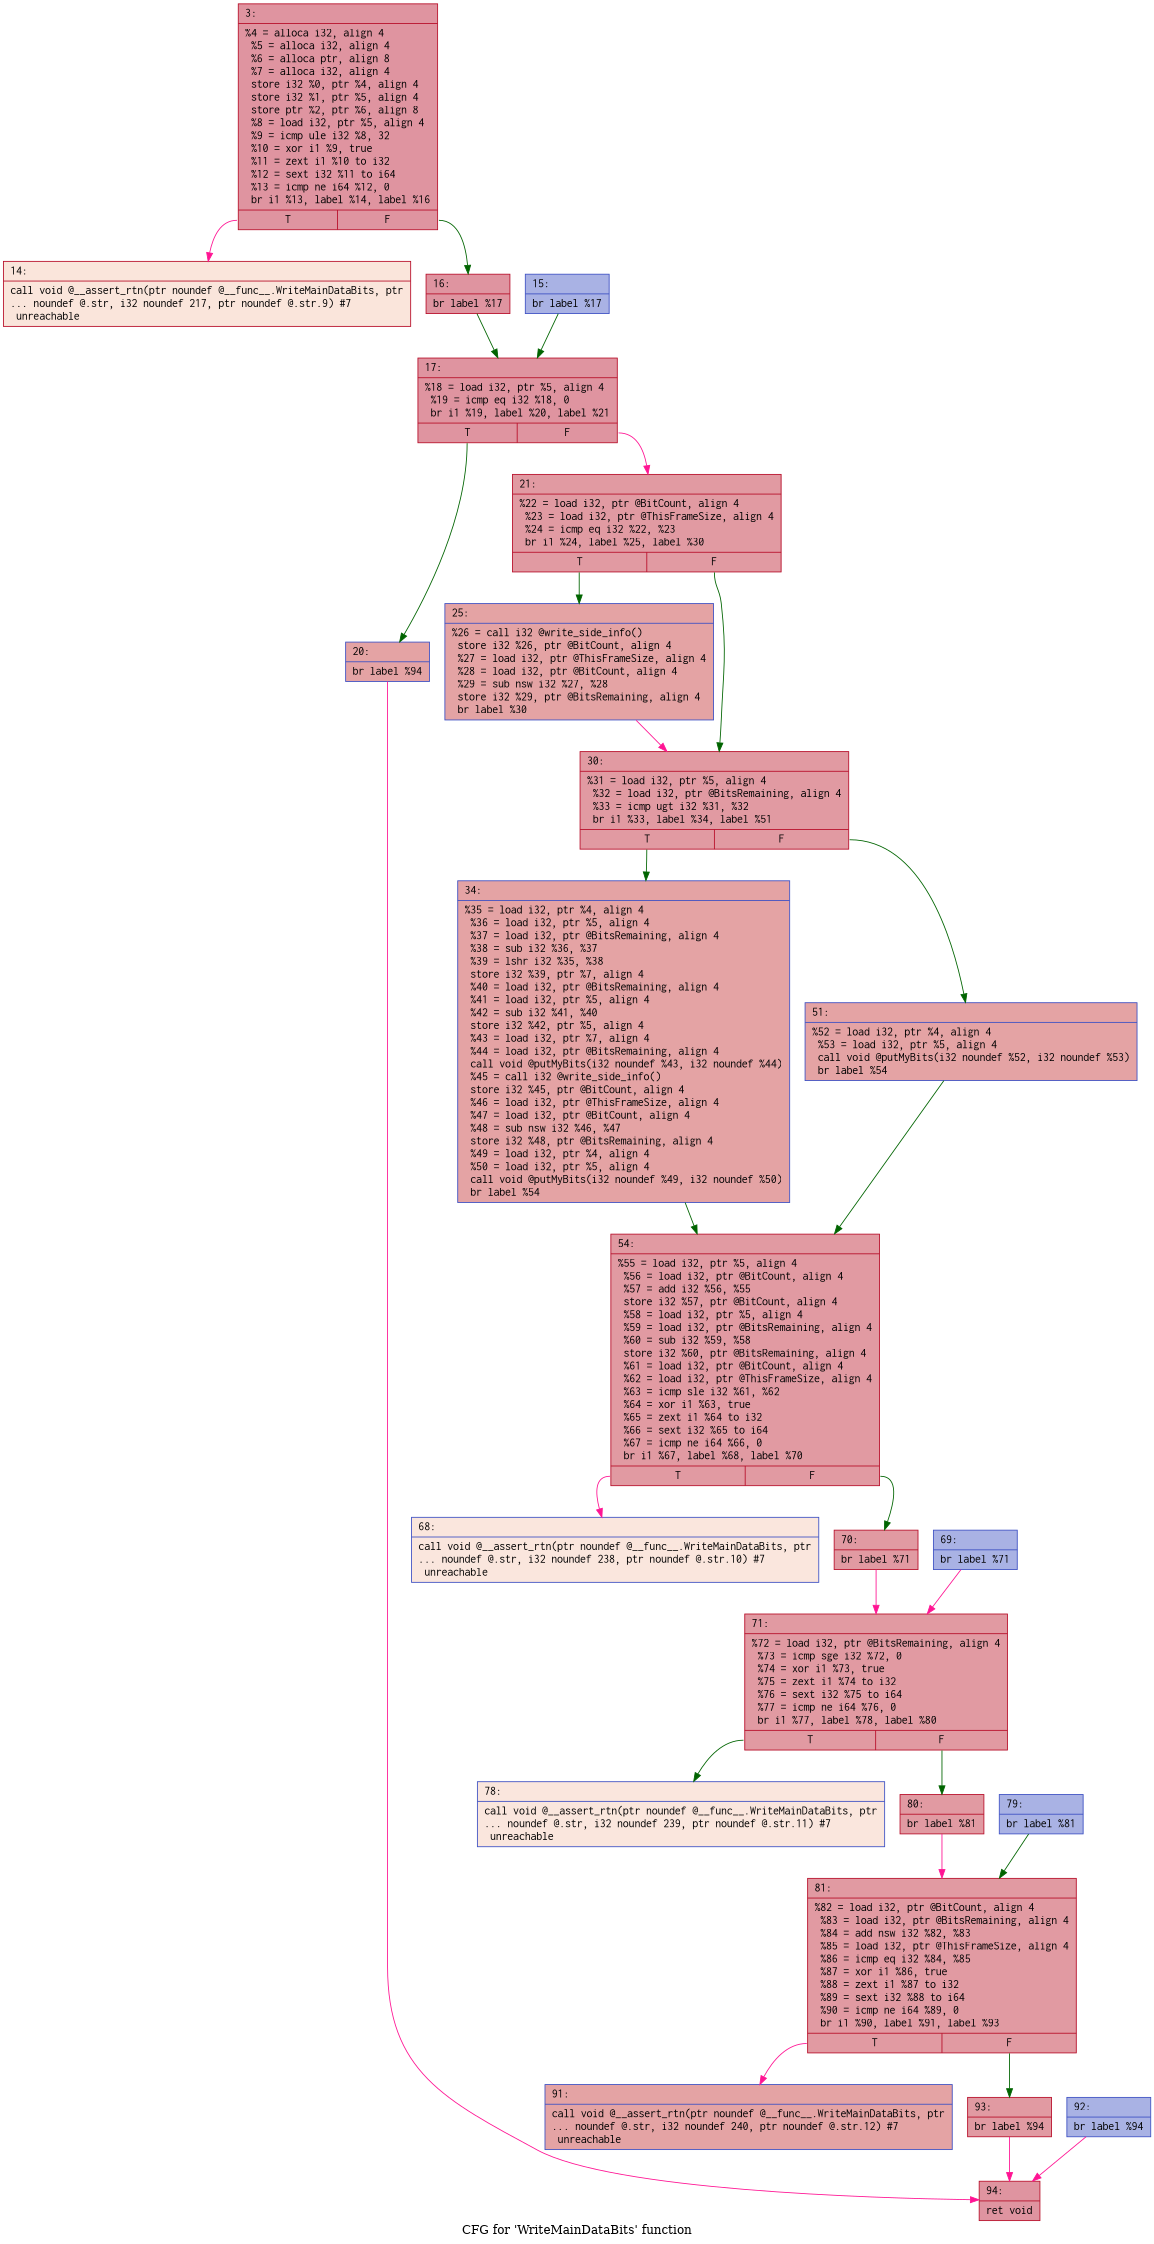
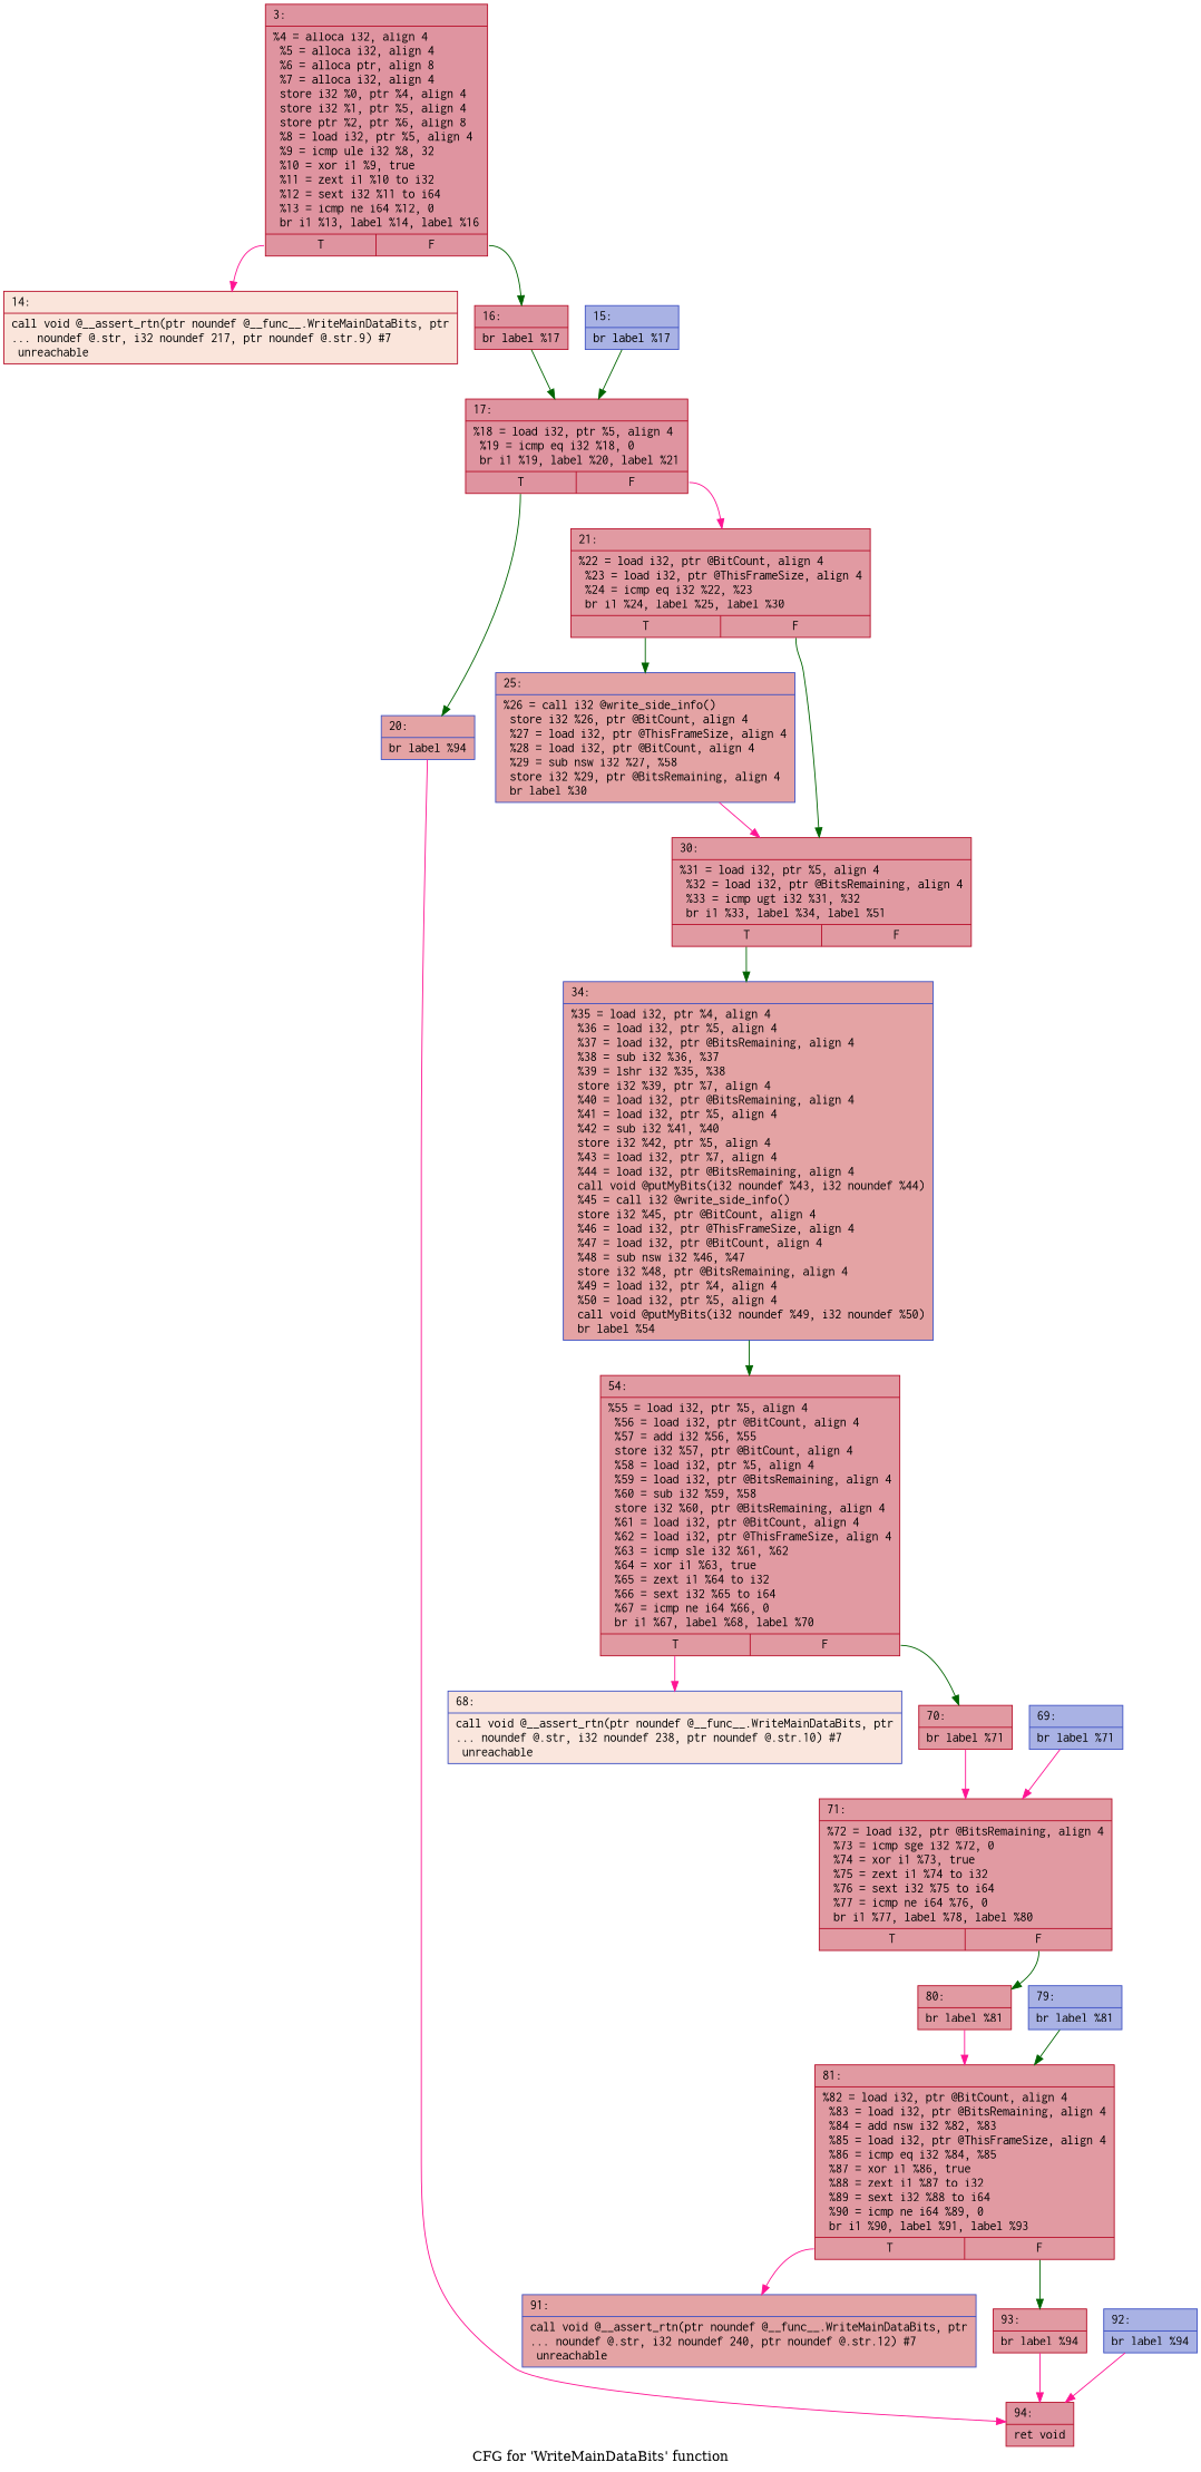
  digraph {
    label="CFG for 'WriteMainDataBits' function"
    node [color="#b70d28ff" fillcolor="#bb1b2c70" fontname=Courier shape=record style=filled]
    edge [color=darkgreen]
    n1 [fillcolor="#b70d2870" label="{3:\l|  %4 = alloca i32, align 4\l  %5 = alloca i32, align 4\l  %6 = alloca ptr, align 8\l  %7 = alloca i32, align 4\l  store i32 %0, ptr %4, align 4\l  store i32 %1, ptr %5, align 4\l  store ptr %2, ptr %6, align 8\l  %8 = load i32, ptr %5, align 4\l  %9 = icmp ule i32 %8, 32\l  %10 = xor i1 %9, true\l  %11 = zext i1 %10 to i32\l  %12 = sext i32 %11 to i64\l  %13 = icmp ne i64 %12, 0\l  br i1 %13, label %14, label %16\l|{<s0>T|<s1>F}}"]
    n2 [fillcolor="#f4c5ad70" label="{14:\l|  call void @__assert_rtn(ptr noundef @__func__.WriteMainDataBits, ptr\l... noundef @.str, i32 noundef 217, ptr noundef @.str.9) #7\l  unreachable\l}"]
    n3 [fillcolor="#b70d2870" label="{16:\l|  br label %17\l}"]
    n4 [fillcolor="#b70d2870" label="{17:\l|  %18 = load i32, ptr %5, align 4\l  %19 = icmp eq i32 %18, 0\l  br i1 %19, label %20, label %21\l|{<s0>T|<s1>F}}"]
    n5 [color="#3d50c3ff" fillcolor="#c32e3170" label="{20:\l|  br label %94\l}"]
    n6 [label="{21:\l|  %22 = load i32, ptr @BitCount, align 4\l  %23 = load i32, ptr @ThisFrameSize, align 4\l  %24 = icmp eq i32 %22, %23\l  br i1 %24, label %25, label %30\l|{<s0>T|<s1>F}}"]
    n7 [color="#3d50c3ff" fillcolor="#3d50c370" label="{15:\l|  br label %17\l}"]
    n8 [fillcolor="#b70d2870" label="{94:\l|  ret void\l}"]
-   n9 [color="#3d50c3ff" fillcolor="#c32e3170" label="{25:\l|  %26 = call i32 @write_side_info()\l  store i32 %26, ptr @BitCount, align 4\l  %27 = load i32, ptr @ThisFrameSize, align 4\l  %28 = load i32, ptr @BitCount, align 4\l  %29 = sub nsw i32 %27, %28\l  store i32 %29, ptr @BitsRemaining, align 4\l  br label %30\l}"]
+   n9 [color="#3d50c3ff" fillcolor="#c32e3170" label="{25:\l|  %26 = call i32 @write_side_info()\l  store i32 %26, ptr @BitCount, align 4\l  %27 = load i32, ptr @ThisFrameSize, align 4\l  %28 = load i32, ptr @BitCount, align 4\l  %29 = sub nsw i32 %27, %58\l  store i32 %29, ptr @BitsRemaining, align 4\l  br label %30\l}"]
    n10 [label="{30:\l|  %31 = load i32, ptr %5, align 4\l  %32 = load i32, ptr @BitsRemaining, align 4\l  %33 = icmp ugt i32 %31, %32\l  br i1 %33, label %34, label %51\l|{<s0>T|<s1>F}}"]
    n11 [color="#3d50c3ff" fillcolor="#c32e3170" label="{34:\l|  %35 = load i32, ptr %4, align 4\l  %36 = load i32, ptr %5, align 4\l  %37 = load i32, ptr @BitsRemaining, align 4\l  %38 = sub i32 %36, %37\l  %39 = lshr i32 %35, %38\l  store i32 %39, ptr %7, align 4\l  %40 = load i32, ptr @BitsRemaining, align 4\l  %41 = load i32, ptr %5, align 4\l  %42 = sub i32 %41, %40\l  store i32 %42, ptr %5, align 4\l  %43 = load i32, ptr %7, align 4\l  %44 = load i32, ptr @BitsRemaining, align 4\l  call void @putMyBits(i32 noundef %43, i32 noundef %44)\l  %45 = call i32 @write_side_info()\l  store i32 %45, ptr @BitCount, align 4\l  %46 = load i32, ptr @ThisFrameSize, align 4\l  %47 = load i32, ptr @BitCount, align 4\l  %48 = sub nsw i32 %46, %47\l  store i32 %48, ptr @BitsRemaining, align 4\l  %49 = load i32, ptr %4, align 4\l  %50 = load i32, ptr %5, align 4\l  call void @putMyBits(i32 noundef %49, i32 noundef %50)\l  br label %54\l}"]
-   n12 [color="#3d50c3ff" fillcolor="#c32e3170" label="{51:\l|  %52 = load i32, ptr %4, align 4\l  %53 = load i32, ptr %5, align 4\l  call void @putMyBits(i32 noundef %52, i32 noundef %53)\l  br label %54\l}"]
    n13 [label="{54:\l|  %55 = load i32, ptr %5, align 4\l  %56 = load i32, ptr @BitCount, align 4\l  %57 = add i32 %56, %55\l  store i32 %57, ptr @BitCount, align 4\l  %58 = load i32, ptr %5, align 4\l  %59 = load i32, ptr @BitsRemaining, align 4\l  %60 = sub i32 %59, %58\l  store i32 %60, ptr @BitsRemaining, align 4\l  %61 = load i32, ptr @BitCount, align 4\l  %62 = load i32, ptr @ThisFrameSize, align 4\l  %63 = icmp sle i32 %61, %62\l  %64 = xor i1 %63, true\l  %65 = zext i1 %64 to i32\l  %66 = sext i32 %65 to i64\l  %67 = icmp ne i64 %66, 0\l  br i1 %67, label %68, label %70\l|{<s0>T|<s1>F}}"]
    n14 [color="#3d50c3ff" fillcolor="#f3c7b170" label="{68:\l|  call void @__assert_rtn(ptr noundef @__func__.WriteMainDataBits, ptr\l... noundef @.str, i32 noundef 238, ptr noundef @.str.10) #7\l  unreachable\l}"]
    n15 [label="{70:\l|  br label %71\l}"]
    n16 [label="{71:\l|  %72 = load i32, ptr @BitsRemaining, align 4\l  %73 = icmp sge i32 %72, 0\l  %74 = xor i1 %73, true\l  %75 = zext i1 %74 to i32\l  %76 = sext i32 %75 to i64\l  %77 = icmp ne i64 %76, 0\l  br i1 %77, label %78, label %80\l|{<s0>T|<s1>F}}"]
-   n17 [color="#3d50c3ff" fillcolor="#f3c7b170" label="{78:\l|  call void @__assert_rtn(ptr noundef @__func__.WriteMainDataBits, ptr\l... noundef @.str, i32 noundef 239, ptr noundef @.str.11) #7\l  unreachable\l}"]
    n18 [label="{80:\l|  br label %81\l}"]
    n19 [color="#3d50c3ff" fillcolor="#3d50c370" label="{69:\l|  br label %71\l}"]
    n20 [label="{81:\l|  %82 = load i32, ptr @BitCount, align 4\l  %83 = load i32, ptr @BitsRemaining, align 4\l  %84 = add nsw i32 %82, %83\l  %85 = load i32, ptr @ThisFrameSize, align 4\l  %86 = icmp eq i32 %84, %85\l  %87 = xor i1 %86, true\l  %88 = zext i1 %87 to i32\l  %89 = sext i32 %88 to i64\l  %90 = icmp ne i64 %89, 0\l  br i1 %90, label %91, label %93\l|{<s0>T|<s1>F}}"]
    n21 [color="#3d50c3ff" fillcolor="#c32e3170" label="{91:\l|  call void @__assert_rtn(ptr noundef @__func__.WriteMainDataBits, ptr\l... noundef @.str, i32 noundef 240, ptr noundef @.str.12) #7\l  unreachable\l}"]
    n22 [label="{93:\l|  br label %94\l}"]
    n23 [color="#3d50c3ff" fillcolor="#3d50c370" label="{79:\l|  br label %81\l}"]
    n24 [color="#3d50c3ff" fillcolor="#3d50c370" label="{92:\l|  br label %94\l}"]
    n1 -> n2 [color=deeppink tailport=s0]
    n1 -> n3 [tailport=s1]
    n3 -> n4
    n4 -> n5 [tailport=s0]
    n4 -> n6 [color=deeppink tailport=s1]
    n5 -> n8 [color=deeppink]
    n6 -> n9 [tailport=s0]
    n6 -> n10 [tailport=s1]
    n7 -> n4
    n9 -> n10 [color=deeppink]
    n10 -> n11 [tailport=s0]
-   n10 -> n12 [tailport=s1]
    n11 -> n13
-   n12 -> n13
    n13 -> n14 [color=deeppink tailport=s0]
    n13 -> n15 [tailport=s1]
    n15 -> n16 [color=deeppink]
-   n16 -> n17 [tailport=s0]
    n16 -> n18 [tailport=s1]
    n18 -> n20 [color=deeppink]
    n19 -> n16 [color=deeppink]
    n20 -> n21 [color=deeppink tailport=s0]
    n20 -> n22 [tailport=s1]
    n22 -> n8 [color=deeppink]
    n23 -> n20
    n24 -> n8 [color=deeppink]
  }
